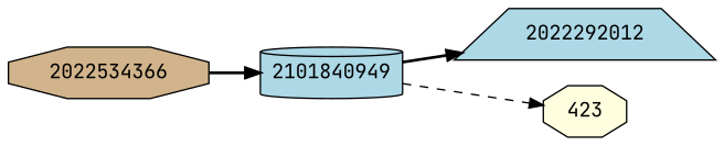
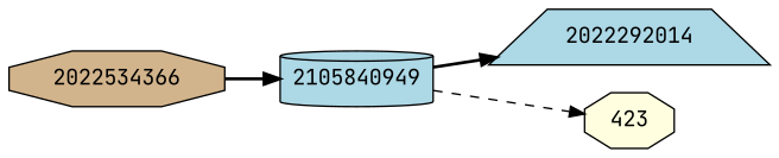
  strict digraph {
    fontname="JetBrains Mono"
    rankdir=LR
    node [fillcolor=lightblue fontname="JetBrains Mono" shape=octagon style=filled]
    edge [fontname="JetBrains Mono" style=bold]
-   2105840949 [shape=cylinder label=2101840949]
-   2022292014 [shape=trapezium label=2022292012]
+   2105840949 [shape=cylinder]
+   2022292014 [shape=trapezium]
    n3 [fillcolor=lightyellow label=423]
    2022534366 [fillcolor=tan]
    2105840949 -> 2022292014
    2105840949 -> n3 [style=dashed]
    2022534366 -> 2105840949
  }
